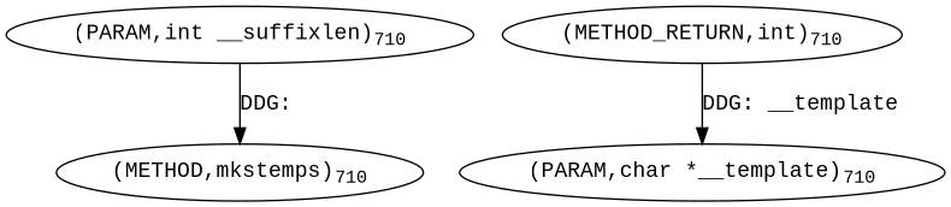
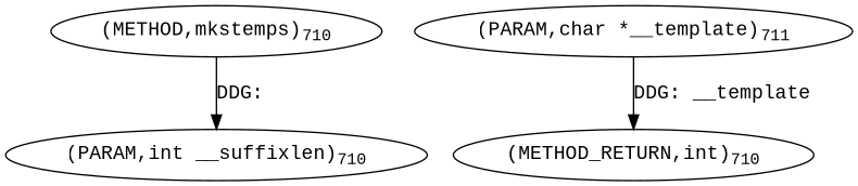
  digraph {
    fontname="Liberation Mono"
    node [fontname="Liberation Mono"]
    edge [fontname="Liberation Mono"]
    n1 [label=<(METHOD,mkstemps)<SUB>710</SUB>>]
    n2 [label=<(PARAM,int __suffixlen)<SUB>710</SUB>>]
-   n3 [label=<(PARAM,char *__template)<SUB>710</SUB>>]
+   n3 [label=<(PARAM,char *__template)<SUB>711</SUB>>]
    n4 [label=<(METHOD_RETURN,int)<SUB>710</SUB>>]
-   n2 -> n1 [label="DDG: "]
-   n4 -> n3 [label="DDG: __template"]
+   n1 -> n2 [label="DDG: "]
+   n3 -> n4 [label="DDG: __template"]
  }
